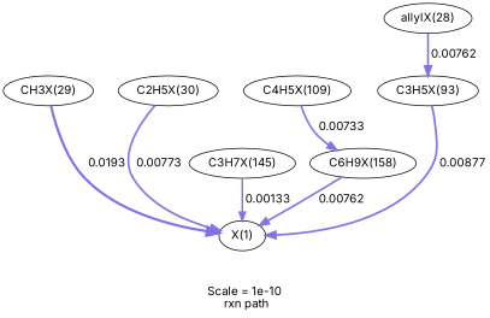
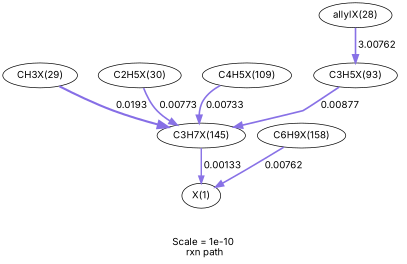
  digraph {
    fontname=Inter
    label="Scale = 1e-10\l rxn path"
    node [fontname=Inter]
    edge [arrowsize=1.16 color="0.7, 0.508, 0.9" fontname=Inter style="setlinewidth(2.29)"]
    n1 [label="C2H5X(30)"]
    n2 [label="X(1)"]
    n3 [label="CH3X(29)"]
    n4 [label="C3H5X(93)"]
    n5 [label="C3H7X(145)"]
    n6 [label="C6H9X(158)"]
    n7 [label="C4H5X(109)"]
    n8 [label="allylX(28)"]
-   n1 -> n2 [label=" 0.00773" style="setlinewidth(2.33)"]
-   n3 -> n2 [arrowsize=1.51 color="0.7, 0.519, 0.9" label=" 0.0193" style="setlinewidth(3.02)"]
-   n4 -> n2 [arrowsize=1.21 color="0.7, 0.509, 0.9" label=" 0.00877" style="setlinewidth(2.42)"]
+   n1 -> n5 [label=" 0.00773" style="setlinewidth(2.33)"]
+   n3 -> n5 [arrowsize=1.51 color="0.7, 0.519, 0.9" label=" 0.0193" style="setlinewidth(3.02)"]
+   n4 -> n5 [arrowsize=1.21 color="0.7, 0.509, 0.9" label=" 0.00877" style="setlinewidth(2.42)"]
    n5 -> n2 [arrowsize=1.02 color="0.7, 0.505, 0.9" label=" 0.00133" style="setlinewidth(2.05)"]
    n6 -> n2 [arrowsize=1.14 color="0.7, 0.507, 0.9" label=" 0.00762"]
-   n7 -> n6 [arrowsize=1.14 color="0.7, 0.507, 0.9" label=" 0.00733"]
-   n8 -> n4 [label=" 0.00762" style="setlinewidth(2.32)"]
+   n7 -> n5 [arrowsize=1.14 color="0.7, 0.507, 0.9" label=" 0.00733"]
+   n8 -> n4 [label=" 3.00762" style="setlinewidth(2.32)"]
  }
